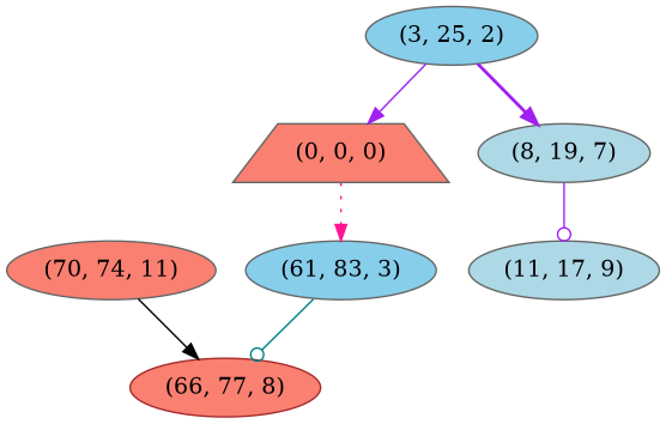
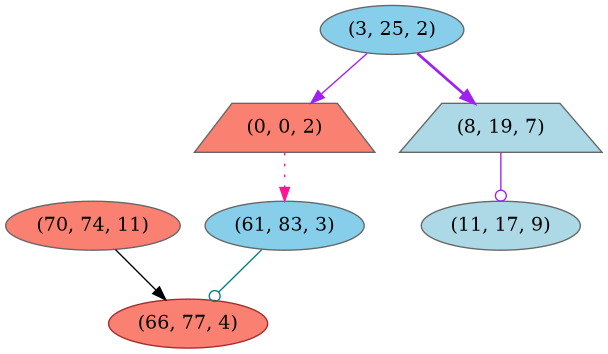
  digraph {
    node [color=gray40 fillcolor=salmon shape=ellipse style=filled]
    edge [arrowhead=normal color=purple style=solid]
-   "(0, 0, 0)" [shape=trapezium]
+   "(0, 0, 0)" [shape=trapezium label="(0, 0, 2)"]
    "(61, 83, 3)" [fillcolor=skyblue]
    "(3, 25, 2)" [fillcolor=skyblue]
-   "(8, 19, 7)" [fillcolor=lightblue]
-   "(66, 77, 8)" [color=brown]
+   "(8, 19, 7)" [fillcolor=lightblue shape=trapezium]
+   "(66, 77, 8)" [color=brown label="(66, 77, 4)"]
    "(11, 17, 9)" [fillcolor=lightblue]
    "(70, 74, 11)"
    "(0, 0, 0)" -> "(61, 83, 3)" [color=deeppink style=dotted]
    "(61, 83, 3)" -> "(66, 77, 8)" [arrowhead=odot color=teal]
    "(3, 25, 2)" -> "(0, 0, 0)"
    "(3, 25, 2)" -> "(8, 19, 7)" [style=bold]
    "(8, 19, 7)" -> "(11, 17, 9)" [arrowhead=odot]
    "(70, 74, 11)" -> "(66, 77, 8)" [color=black]
  }
